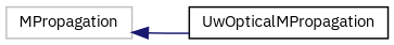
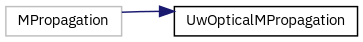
  digraph {
    rankdir=LR
    fontname="IBM Plex Sans"
    node [fillcolor=white fontname="IBM Plex Sans" fontsize=10 shape=record style=filled]
    n1 [color=grey75 height=0.2 label=MPropagation width=0.4]
    n2 [color=black height=0.2 label=UwOpticalMPropagation width=0.4]
-   n1 -> n2 [color=midnightblue dir=back fontname="IBM Plex Sans" fontsize=10 labelfontname=Helvetica labelfontsize=10 style=solid]
+   n2 -> n1 [color=midnightblue dir=back fontname="IBM Plex Sans" fontsize=10 labelfontname=Helvetica labelfontsize=10 style=solid]
  }
